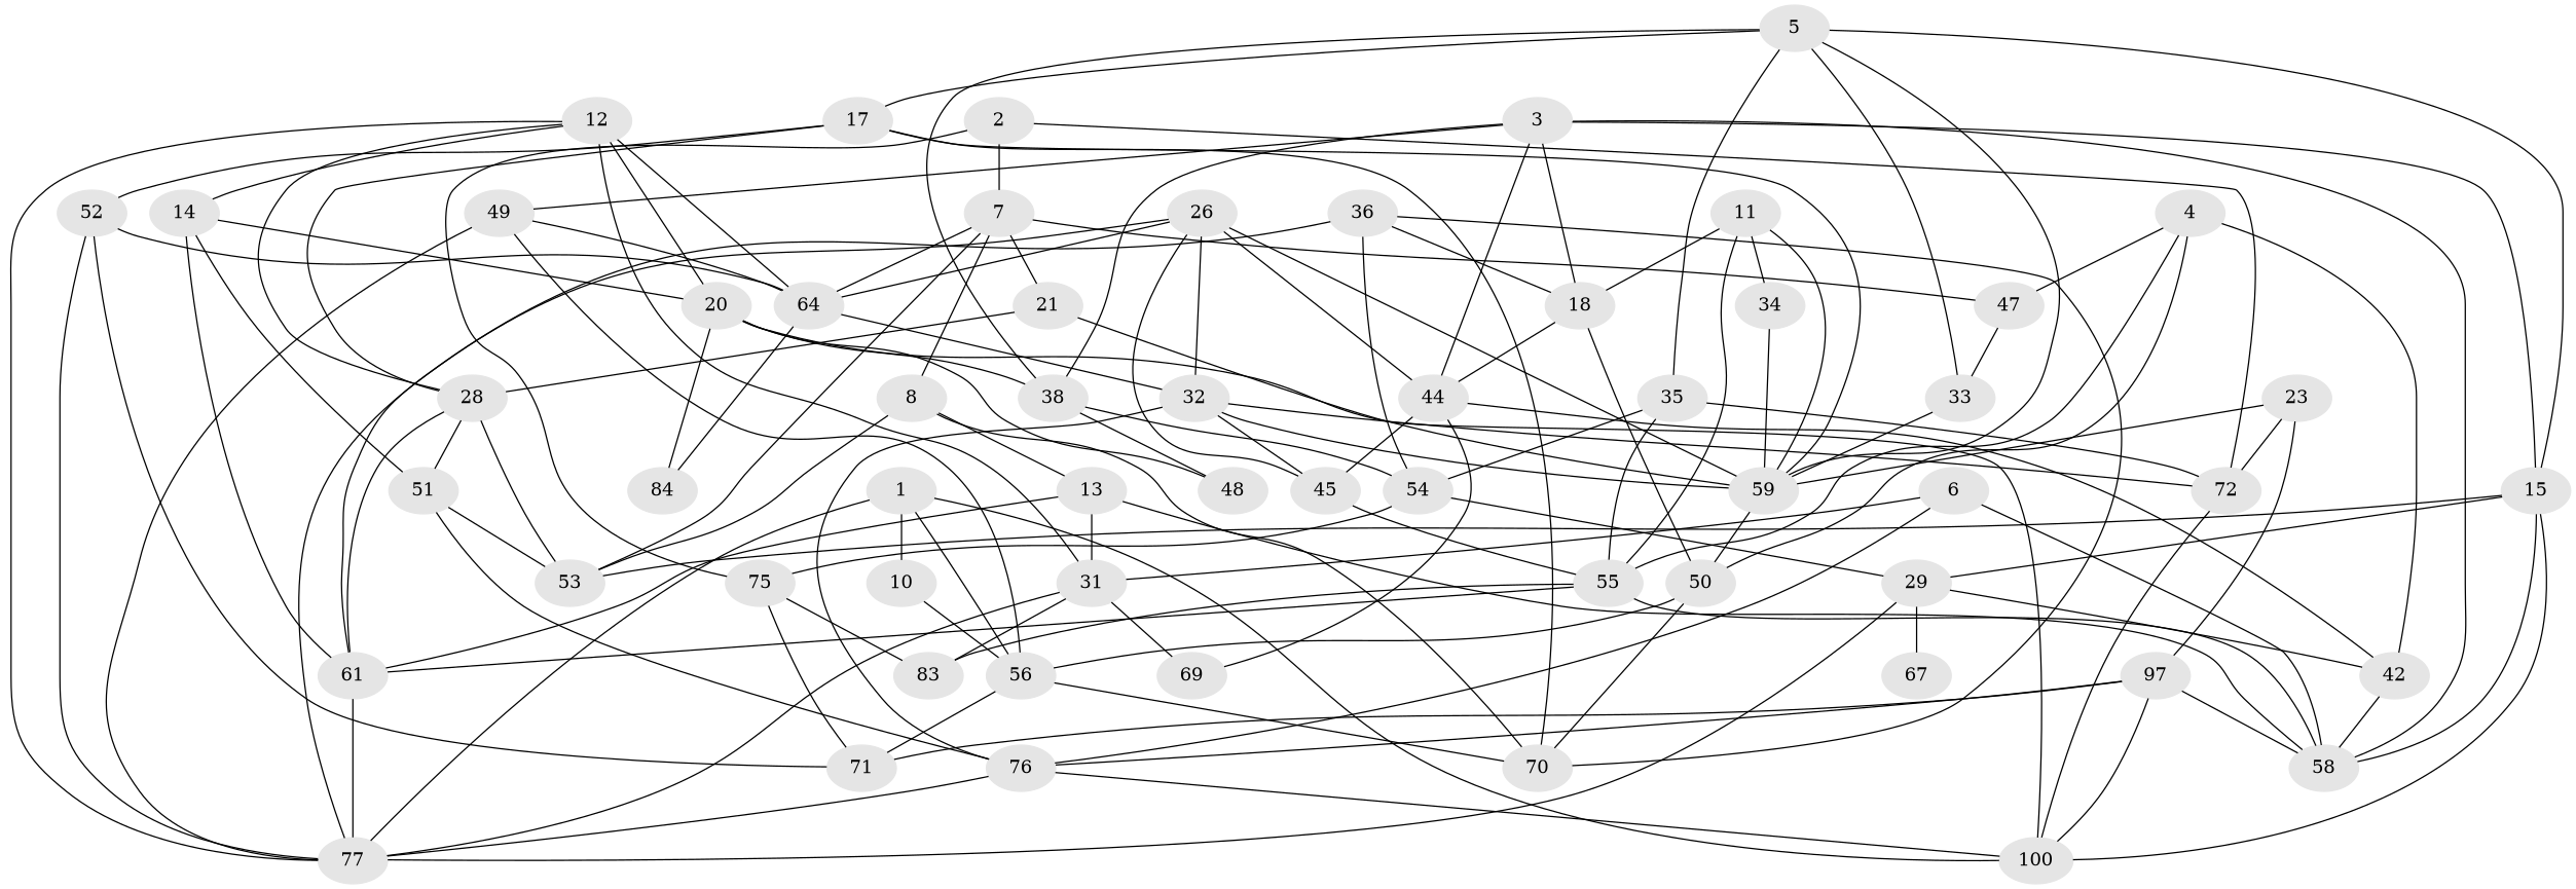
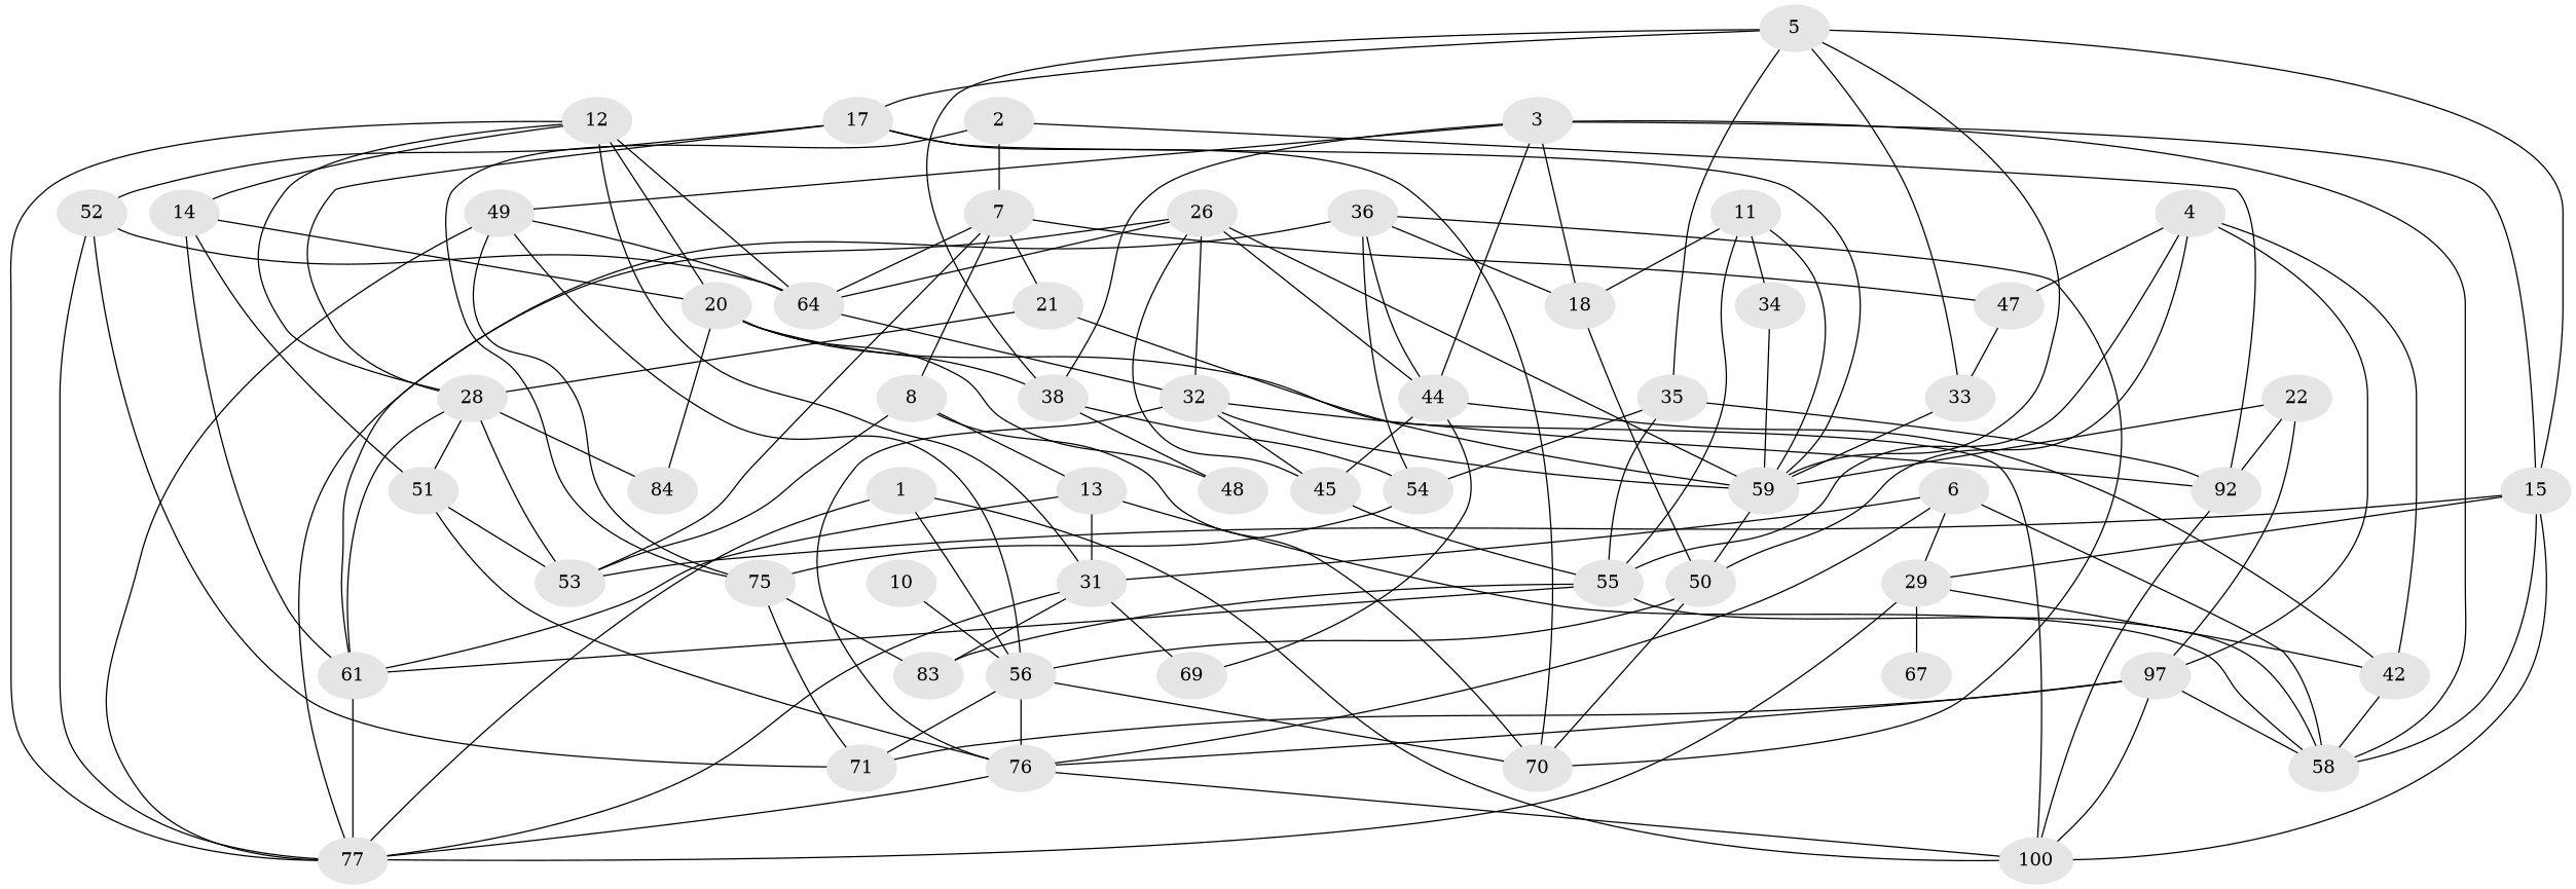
  graph {
    node [color=gray90 style=filled]
    1 [super="+9"]
    10
    56 [super="+59"]
    77 [super="+86"]
    100
    14 [super="+78"]
    20 [super="+41"]
    61 [super="+87"]
    51 [super="+74"]
    76 [super="+97"]
    70
    n12 [label=71]
    7 [super="+93"]
    47
    8 [super="+95"]
    21 [super="+98"]
    53 [super="+80"]
    64 [super="+96"]
    2
-   72 [super="+99"]
+   72 [super="+99" label=92]
    75
    45 [super="+68"]
    55 [super="+66"]
    83
    3 [super="+25"]
    15 [super="+71"]
    18 [super="+37"]
    38
    n29 [label=44 super="+92"]
    49 [super="+88"]
    58 [super="+82"]
    29 [super="+79"]
    50 [super="+73"]
    35 [super="+46"]
    54 [super="+60"]
    48
    42
    69
    4 [super="+30"]
    n40 [label=97 super="+94"]
    26 [super="+63"]
    n42 [label=59 super="+91"]
    32 [super="+62"]
    33
    5 [super="+24"]
    17 [super="+19"]
    28 [super="+36"]
    52
    6 [super="+44"]
    31
    67
    13 [super="+65"]
    11 [super="+89"]
    34
    12 [super="+43"]
    84
    n57 [label=36 super="+27"]
-   23
-   1 -- 10
+   23 [label=22]
    1 -- 56
    1 -- 77
    1 -- 100
    10 -- 56
+   56 -- 76
    56 -- 70
    56 -- n12
    14 -- 20
    14 -- 61
    14 -- 51
    20 -- 100
    20 -- 38
    20 -- 48
    20 -- 84
    61 -- 77
    51 -- 76
    51 -- 53
    76 -- 77
    76 -- 100
    7 -- 47
    7 -- 8
    7 -- 21
    7 -- 53
    7 -- 64
    47 -- 33
    8 -- 70
    8 -- 53
    8 -- 13
    21 -- n42
    21 -- 28 [weight=2]
    64 -- 32
    2 -- 7
    2 -- 72
    2 -- 75
    72 -- 100
    75 -- n12
    75 -- 83
    45 -- 55
    55 -- 61
    55 -- 83
    55 -- 58
    3 -- 15
    3 -- 18
    3 -- 38
    3 -- n29
    3 -- 49
    3 -- 58
    15 -- 100
    15 -- 53
    15 -- 58
    15 -- 29
-   18 -- n29
+   n57 -- n29
    18 -- 50
    38 -- 54
    38 -- 48
    n29 -- 45
    n29 -- 42
    n29 -- 69
    49 -- 56
    49 -- 77
    49 -- 64
+   49 -- 75
    29 -- 77
    29 -- 42
    29 -- 67 [weight=2]
    50 -- 56
    50 -- 70
    35 -- 72
    35 -- 55
    35 -- 54 [weight=2]
    54 -- 75
    42 -- 58
    4 -- 47
    4 -- 55
    4 -- 50
    4 -- 42
+   4 -- n40 [weight=2]
    n40 -- 100
    n40 -- 76
    n40 -- n12
    n40 -- 58
    26 -- 61
    26 -- 64
    26 -- 45
    26 -- n29
    26 -- n42
    26 -- 32
    n42 -- 50
    32 -- 76
    32 -- 72
    32 -- 45
    32 -- n42
    33 -- n42
    5 -- 15
    5 -- 38
    5 -- 35
    5 -- n42
    5 -- 33
    5 -- 17
    17 -- 70
    17 -- n42
    17 -- 28
    17 -- 52
    28 -- 61
    28 -- 51
    28 -- 53
-   64 -- 84
+   28 -- 84
    52 -- 77
    52 -- n12
    52 -- 64
    6 -- 76
    6 -- 58
-   54 -- 29
+   6 -- 29
    6 -- 31
    31 -- 77
    31 -- 83
    31 -- 69
    13 -- 61
    13 -- 58
    13 -- 31
    11 -- 55
    11 -- 18
    11 -- n42
    11 -- 34
    34 -- n42
    12 -- 77
    12 -- 14
    12 -- 20
    12 -- 64 [weight=2]
    12 -- 28
    12 -- 31
    n57 -- 77
    n57 -- 70
    n57 -- 18
    n57 -- 54
    23 -- 72
    23 -- n40
    23 -- n42
  }
